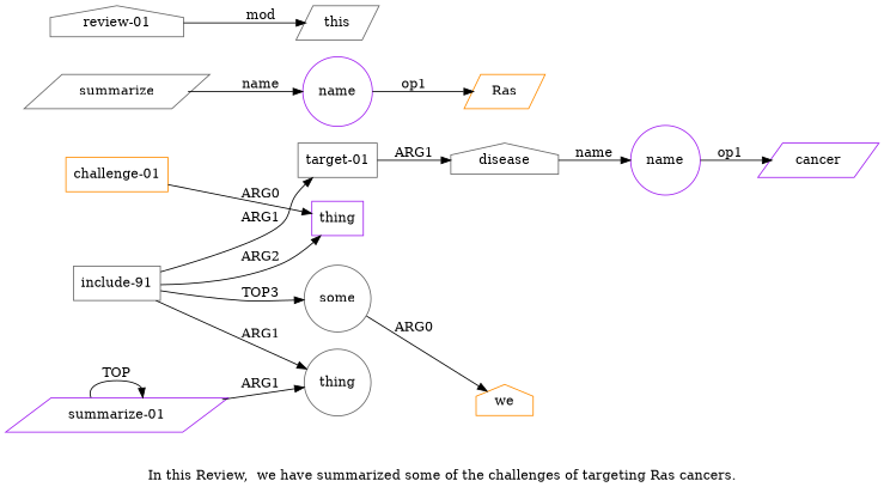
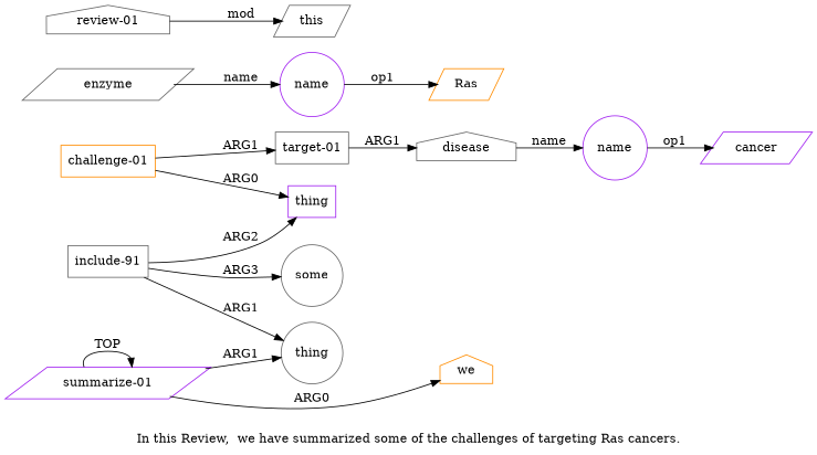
  digraph {
    label="In this Review,  we have summarized some of the challenges of targeting Ras cancers."
    rankdir=LR
    node [color=gray40 gold_ind=-1 gold_label=name shape=parallelogram test_ind=-1 test_label=name]
    edge [color=black gold_label=ARG1 test_label=ARG1]
    n1 [color=purple gold_label=cancer label=cancer test_label=cancer]
    n2 [gold_ind=11 gold_label=some label=some shape=circle test_ind=11 test_label=some]
    n3 [color=purple gold_ind=10 label=name shape=circle test_ind=10]
    n4 [color=darkorange gold_label=Ras label=Ras test_label=Ras]
    n5 [gold_ind=13 gold_label=this label=this test_ind=13 test_label=this]
    n6 [gold_ind=12 gold_label="review-01" label="review-01" shape=house test_ind=12 test_label="review-01"]
    n7 [color=darkorange gold_ind=1 gold_label=we label=we shape=house test_ind=1 test_label=we]
    n8 [color=purple gold_ind=0 gold_label="summarize-01" label="summarize-01" test_ind=0 test_label="summarize-01"]
    n9 [gold_ind=2 gold_label=thing label=thing shape=circle test_ind=2 test_label=thing]
    n10 [gold_ind=3 gold_label="include-91" label="include-91" shape=box test_ind=3 test_label="include-91"]
    n11 [color=purple gold_ind=4 gold_label=thing label=thing shape=box test_ind=4 test_label=thing]
    n12 [color=darkorange gold_ind=5 gold_label="challenge-01" label="challenge-01" shape=box test_ind=5 test_label="challenge-01"]
    n13 [gold_ind=6 gold_label="target-01" label="target-01" shape=box test_ind=6 test_label="target-01"]
    n14 [gold_ind=7 gold_label=disease label=disease shape=house test_ind=7 test_label=disease]
    n15 [color=purple gold_ind=8 label=name shape=circle test_ind=8]
-   n16 [gold_ind=9 gold_label=enzyme label=summarize test_ind=9 test_label=enzyme]
+   n16 [gold_ind=9 gold_label=enzyme label=enzyme test_ind=9 test_label=enzyme]
    n3 -> n4 [gold_label=op1 label=op1 test_label=op1]
    n6 -> n5 [gold_label=mod label=mod test_label=mod]
-   n2 -> n7 [gold_label=ARG0 label=ARG0 test_label=ARG0]
+   n8 -> n7 [gold_label=ARG0 label=ARG0 test_label=ARG0]
    n8 -> n8 [gold_label=TOP label=TOP test_label=TOP]
    n8 -> n9 [label=ARG1]
-   n10 -> n2 [gold_label=ARG3 label=TOP3 test_label=ARG3]
+   n10 -> n2 [gold_label=ARG3 label=ARG3 test_label=ARG3]
    n10 -> n9 [label=ARG1]
    n10 -> n11 [gold_label=ARG2 label=ARG2 test_label=ARG2]
    n12 -> n11 [gold_label=ARG0 label=ARG0 test_label=ARG0]
-   n10 -> n13 [label=ARG1]
+   n12 -> n13 [label=ARG1]
    n13 -> n14 [label=ARG1]
    n14 -> n15 [gold_label=name label=name test_label=name]
    n15 -> n1 [gold_label=op1 label=op1 test_label=op1]
    n16 -> n3 [gold_label=name label=name test_label=name]
  }
